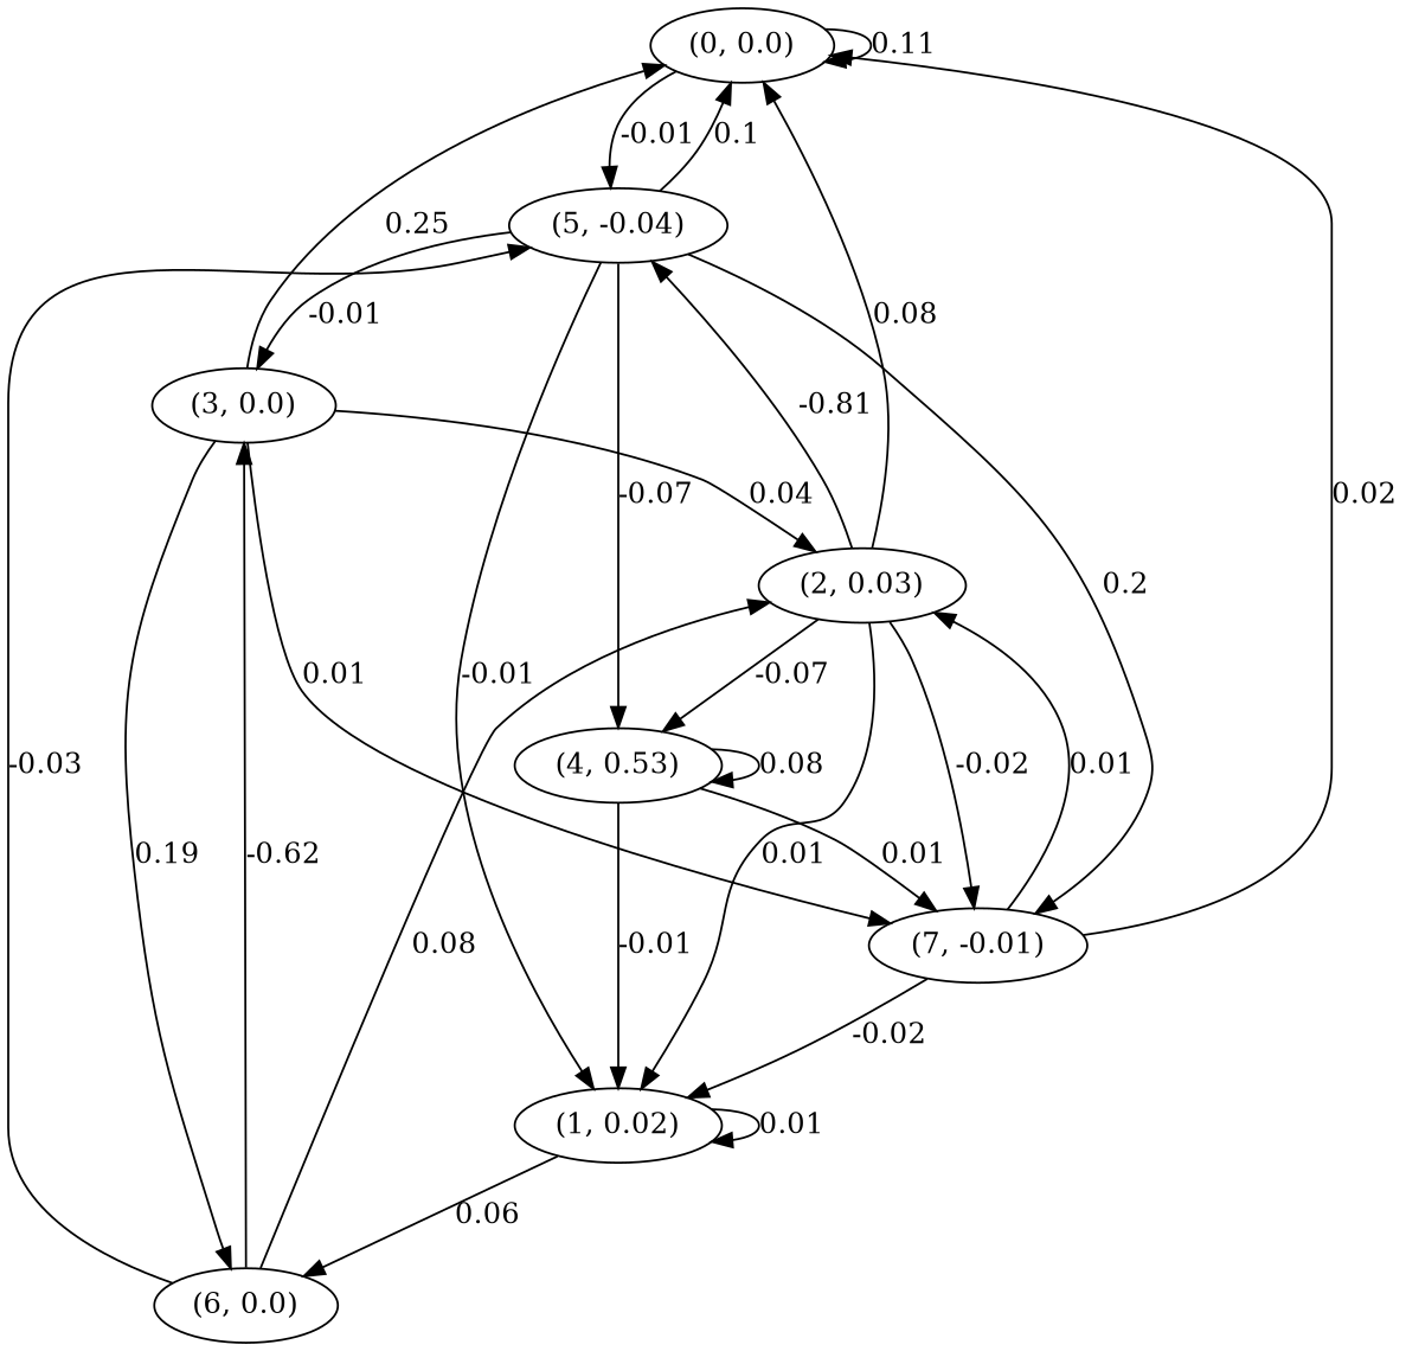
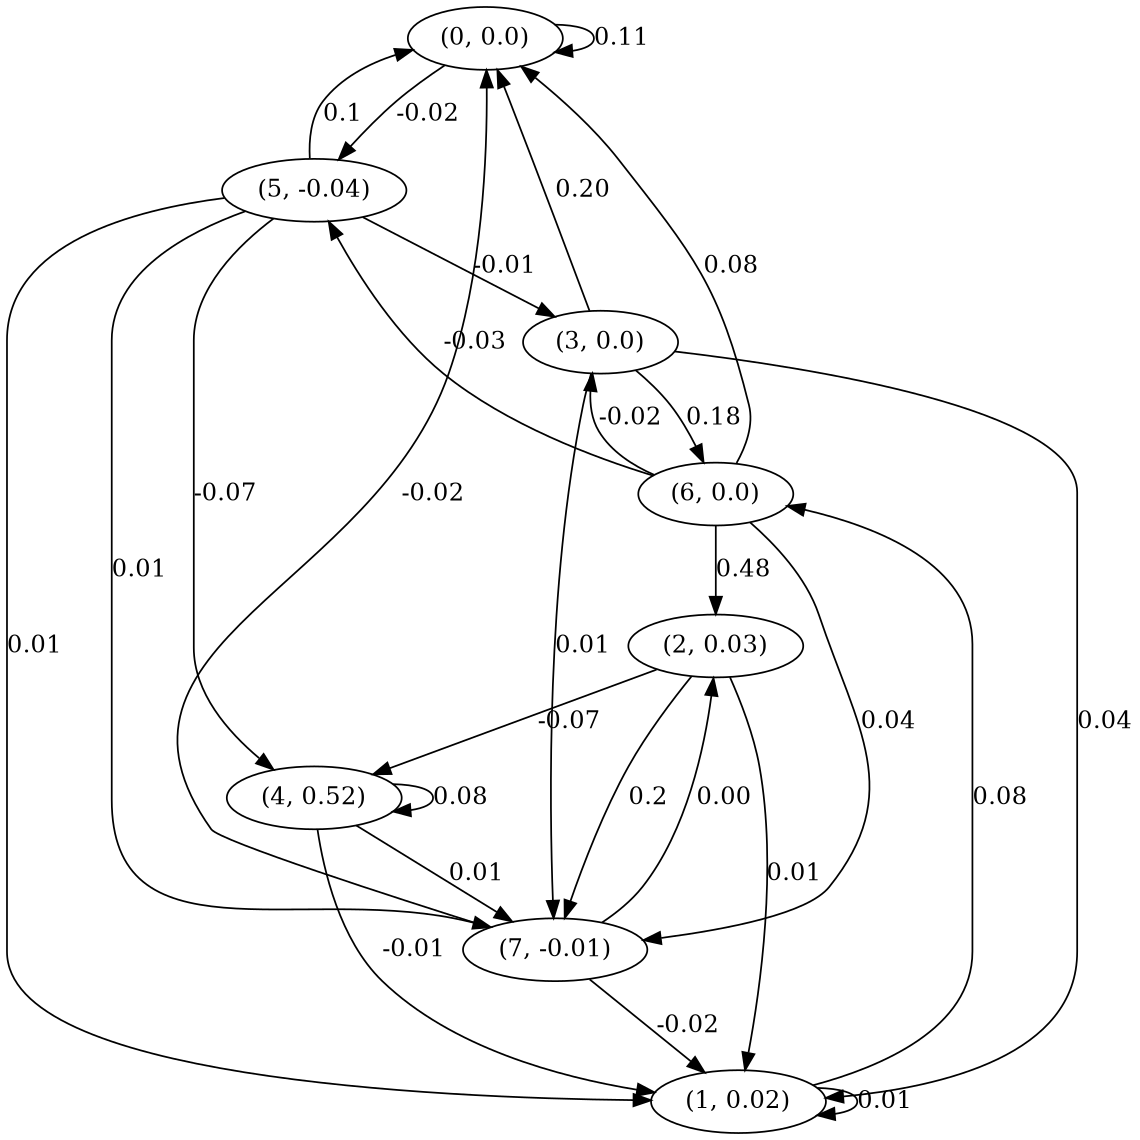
  digraph {
    n1 [label="(0, 0.0)"]
    n2 [label="(5, -0.04)"]
-   n3 [label="(4, 0.53)"]
+   n3 [label="(4, 0.52)"]
    n4 [label="(1, 0.02)"]
    n5 [label="(7, -0.01)"]
    n6 [label="(3, 0.0)"]
    n7 [label="(6, 0.0)"]
    n8 [label="(2, 0.03)"]
    n1 -> n1 [label=0.11]
-   n1 -> n2 [label=-0.01]
+   n1 -> n2 [label=-0.02]
    n2 -> n1 [label=0.1]
    n2 -> n3 [label=-0.07]
-   n2 -> n4 [label=-0.01]
-   n2 -> n5 [label=0.2]
+   n2 -> n4 [label=0.01]
+   n2 -> n5 [label=0.01]
    n2 -> n6 [label=-0.01]
    n3 -> n3 [label=0.08]
    n3 -> n4 [label=-0.01]
    n3 -> n5 [label=0.01]
    n4 -> n4 [label=0.01]
-   n4 -> n7 [label=0.06]
-   n5 -> n1 [label=0.02]
+   n4 -> n7 [label=0.08]
+   n5 -> n1 [label=-0.02]
    n5 -> n4 [label=-0.02]
-   n5 -> n8 [label=0.01]
-   n6 -> n1 [label=0.25]
-   n6 -> n8 [label=0.04]
+   n5 -> n8 [label=0.00]
+   n6 -> n1 [label=0.20]
+   n6 -> n4 [label=0.04]
    n6 -> n5 [label=0.01]
-   n6 -> n7 [label=0.19]
+   n6 -> n7 [label=0.18]
    n7 -> n2 [label=-0.03]
-   n7 -> n6 [label=-0.62]
-   n7 -> n8 [label=0.08]
-   n8 -> n1 [label=0.08]
-   n8 -> n2 [label=-0.81]
+   n7 -> n5 [label=0.04]
+   n7 -> n6 [label=-0.02]
+   n7 -> n8 [label=0.48]
+   n7 -> n1 [label=0.08]
    n8 -> n3 [label=-0.07]
    n8 -> n4 [label=0.01]
-   n8 -> n5 [label=-0.02]
+   n8 -> n5 [label=0.2]
  }
